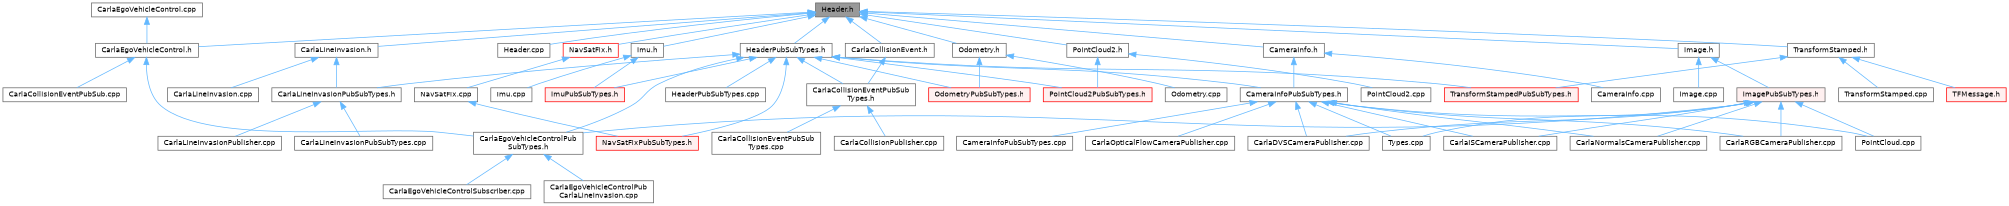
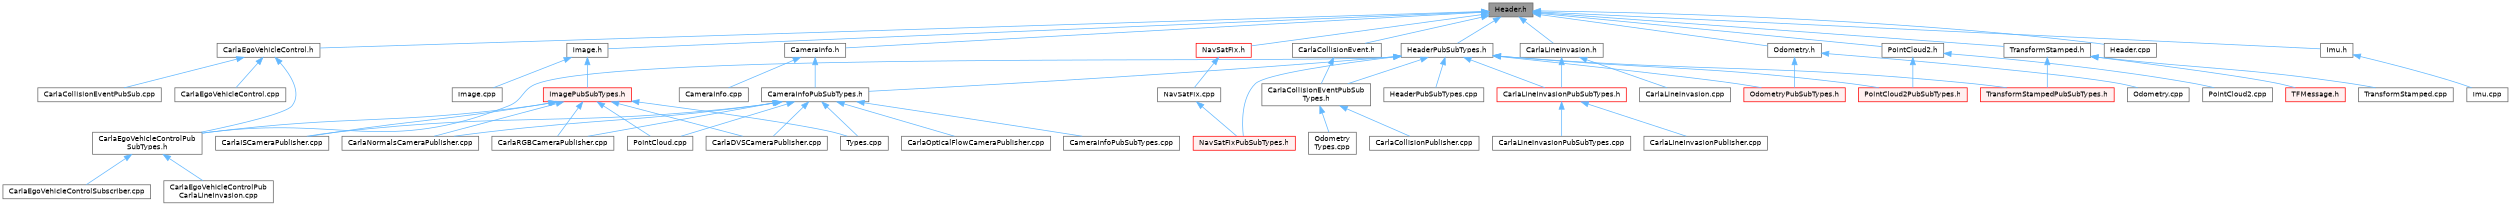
  digraph {
    node [color=grey40 fillcolor=white fontname=Helvetica fontsize=10 shape=box style=filled]
    edge [color=steelblue1 dir=back fontname=Helvetica fontsize=10 labelfontname=Helvetica labelfontsize=10 style=solid]
    n1 [color=gray40 fillcolor=grey60 fontcolor=black height=0.2 label="Header.h" width=0.4]
    n2 [height=0.2 label="CameraInfo.h" width=0.4]
    n3 [height=0.2 label="CarlaCollisionEvent.h" width=0.4]
    n4 [height=0.2 label="CarlaEgoVehicleControl.h" width=0.4]
    n5 [height=0.2 label="CarlaLineInvasion.h" width=0.4]
    n6 [height=0.2 label="Header.cpp" width=0.4]
    n7 [height=0.2 label="HeaderPubSubTypes.h" width=0.4]
    n8 [height=0.2 label="Image.h" width=0.4]
    n9 [height=0.2 label="Imu.h" width=0.4]
    n10 [color=red height=0.2 label="NavSatFix.h" width=0.4]
    n11 [height=0.2 label="Odometry.h" width=0.4]
    n12 [height=0.2 label="PointCloud2.h" width=0.4]
    n13 [height=0.2 label="TransformStamped.h" width=0.4]
    n14 [height=0.2 label="CameraInfo.cpp" width=0.4]
    n15 [height=0.2 label="CameraInfoPubSubTypes.h" width=0.4]
    n16 [height=0.2 label="CarlaCollisionEventPubSub\lTypes.h" width=0.4]
    n17 [height=0.2 label="CarlaEgoVehicleControl.cpp" width=0.4]
    n18 [height=0.2 label="CarlaEgoVehicleControlPub\lSubTypes.h" width=0.4]
    n19 [height=0.2 label="CarlaCollisionEventPubSub.cpp" width=0.4]
    n20 [height=0.2 label="CarlaLineInvasion.cpp" width=0.4]
-   n21 [height=0.2 label="CarlaLineInvasionPubSubTypes.h" width=0.4]
+   n21 [color=red height=0.2 label="CarlaLineInvasionPubSubTypes.h" width=0.4]
    n22 [height=0.2 label="HeaderPubSubTypes.cpp" width=0.4]
-   n23 [color=red fillcolor="#FFF0F0" height=0.2 label="ImuPubSubTypes.h" width=0.4]
    n24 [color=red fillcolor="#FFF0F0" height=0.2 label="NavSatFixPubSubTypes.h" width=0.4]
    n25 [color=red fillcolor="#FFF0F0" height=0.2 label="OdometryPubSubTypes.h" width=0.4]
    n26 [color=red fillcolor="#FFF0F0" height=0.2 label="PointCloud2PubSubTypes.h" width=0.4]
    n27 [color=red fillcolor="#FFF0F0" height=0.2 label="TransformStampedPubSubTypes.h" width=0.4]
    n28 [height=0.2 label="Image.cpp" width=0.4]
-   n29 [fillcolor="#FFF0F0" height=0.2 label="ImagePubSubTypes.h" width=0.4]
+   n29 [color=red fillcolor="#FFF0F0" height=0.2 label="ImagePubSubTypes.h" width=0.4]
    n30 [height=0.2 label="Imu.cpp" width=0.4]
    n31 [height=0.2 label="NavSatFix.cpp" width=0.4]
    n32 [height=0.2 label="Odometry.cpp" width=0.4]
    n33 [height=0.2 label="PointCloud2.cpp" width=0.4]
    n34 [color=red fillcolor="#FFF0F0" height=0.2 label="TFMessage.h" width=0.4]
    n35 [height=0.2 label="TransformStamped.cpp" width=0.4]
    n36 [height=0.2 label="CameraInfoPubSubTypes.cpp" width=0.4]
    n37 [height=0.2 label="CarlaDVSCameraPublisher.cpp" width=0.4]
    n38 [height=0.2 label="Types.cpp" width=0.4]
    n39 [height=0.2 label="CarlaISCameraPublisher.cpp" width=0.4]
    n40 [height=0.2 label="CarlaNormalsCameraPublisher.cpp" width=0.4]
    n41 [height=0.2 label="CarlaOpticalFlowCameraPublisher.cpp" width=0.4]
    n42 [height=0.2 label="CarlaRGBCameraPublisher.cpp" width=0.4]
    n43 [height=0.2 label="PointCloud.cpp" width=0.4]
-   n44 [height=0.2 label="CarlaCollisionEventPubSub\lTypes.cpp" width=0.4]
+   n44 [height=0.2 label="Odometry\lTypes.cpp" width=0.4]
    n45 [height=0.2 label="CarlaCollisionPublisher.cpp" width=0.4]
    n46 [height=0.2 label="CarlaEgoVehicleControlSubscriber.cpp" width=0.4]
    n47 [height=0.2 label="CarlaEgoVehicleControlPub\lCarlaLineInvasion.cpp" width=0.4]
    n48 [height=0.2 label="CarlaLineInvasionPubSubTypes.cpp" width=0.4]
    n49 [height=0.2 label="CarlaLineInvasionPublisher.cpp" width=0.4]
    n1 -> n2
    n1 -> n3
    n1 -> n4
    n1 -> n5
    n1 -> n6
    n1 -> n7
    n1 -> n8
    n1 -> n9
    n1 -> n10
    n1 -> n11
    n1 -> n12
    n1 -> n13
    n2 -> n14
    n2 -> n15
    n3 -> n16
-   n17 -> n4
+   n4 -> n17
    n4 -> n18
    n4 -> n19
    n5 -> n20
    n5 -> n21
    n7 -> n15
    n7 -> n16
    n7 -> n18
    n7 -> n21
    n7 -> n22
-   n7 -> n23
    n7 -> n24
    n7 -> n25
    n7 -> n26
    n7 -> n27
    n8 -> n28
    n8 -> n29
-   n9 -> n23
    n9 -> n30
    n10 -> n31
    n11 -> n25
    n11 -> n32
    n12 -> n26
    n12 -> n33
    n13 -> n27
    n13 -> n34
    n13 -> n35
    n15 -> n36
    n15 -> n37
    n15 -> n38
    n15 -> n39
    n15 -> n40
    n15 -> n41
    n15 -> n42
    n15 -> n43
    n16 -> n44
    n16 -> n45
    n18 -> n46
    n18 -> n47
    n21 -> n48
    n21 -> n49
    n29 -> n18
    n29 -> n37
    n29 -> n38
    n29 -> n39
    n29 -> n40
    n29 -> n42
    n29 -> n43
    n31 -> n24
  }
